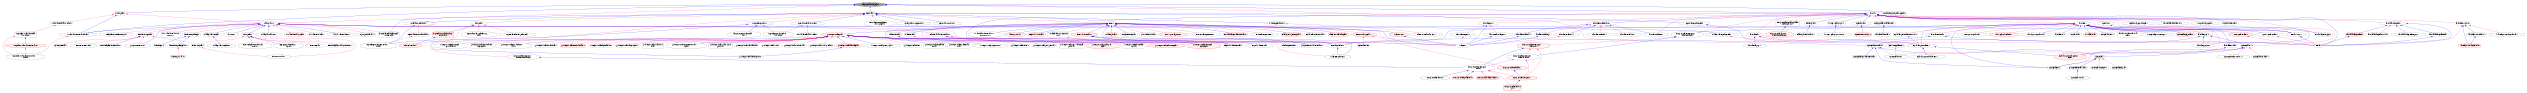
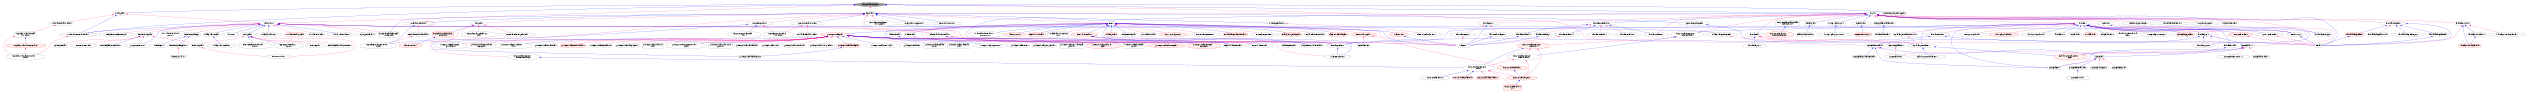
  digraph {
    node [color=grey40 fillcolor=white fontname=Helvetica fontsize=10 shape=cylinder style=filled]
    edge [color=deeppink dir=back fontname=Helvetica fontsize=10 labelfontname=Helvetica labelfontsize=10 style=solid]
    n1 [color=gray40 fillcolor=grey60 fontcolor=black height=0.2 label="StreamableRenderAsset.h" shape=octagon width=0.4]
    n2 [height=0.2 label="LandscapeComponent.h" width=0.4]
    n3 [height=0.2 label="SimpleStreamableAssetManager.h" width=0.4]
    n4 [height=0.2 label="SkeletalMesh.h" shape=octagon width=0.4]
    n5 [height=0.2 label="SkinnedMeshComponentHelper.h" shape=octagon width=0.4]
    n6 [height=0.2 label="SkinnedAsset.h" width=0.4]
    n7 [height=0.2 label="StaticMesh.h" width=0.4]
    n8 [height=0.2 label="Texture.h" shape=octagon width=0.4]
    n9 [height=0.2 label="Landscape.h" width=0.4]
    n10 [height=0.2 label="LandscapeEdit.h" width=0.4]
    n11 [height=0.2 label="LandscapeGrassWeightExporter.h" width=0.4]
    n12 [height=0.2 label="LandscapeRender.h" shape=octagon width=0.4]
    n13 [height=0.2 label="AnimationEditorUtils.h" shape=octagon width=0.4]
    n14 [height=0.2 label="ChaosFleshGenerateSurface\lBindingsNode.h" width=0.4]
    n15 [height=0.2 label="DebugSkelMeshComponent.h" width=0.4]
    n16 [height=0.2 label="EngineMinimal.h" shape=octagon width=0.4]
    n17 [height=0.2 label="EngineSharedPCH.h" shape=octagon width=0.4]
    n18 [height=0.2 label="GroomAsset.h" width=0.4]
    n19 [height=0.2 label="GroomBindingAsset.h" width=0.4]
    n20 [height=0.2 label="PreviewMeshCollection.h" shape=octagon width=0.4]
    n21 [height=0.2 label="RigLogicInstanceData.h" width=0.4]
    n22 [height=0.2 label="SAnimAttributeView.h" width=0.4]
    n23 [height=0.2 label="SCreateClothingSettingsPanel.h" shape=octagon width=0.4]
    n24 [height=0.2 label="SSkinWeightProfileImport\lOptions.h" width=0.4]
    n25 [height=0.2 label="SkelImport.h" shape=octagon width=0.4]
    n26 [height=0.2 label="SkeletalMeshBackedTarget.h" shape=octagon width=0.4]
    n27 [height=0.2 label="SkeletalMeshUpdate.h" width=0.4]
    n28 [height=0.2 label="SkeletalRenderPublic.h" shape=octagon width=0.4]
    n29 [color=red height=0.2 label="SkinWeightProfileManager.h" width=0.4]
    n30 [height=0.2 label="SkinWeightsUtilities.h" width=0.4]
    n31 [height=0.2 label="InstancedSkinnedMeshComponent\lHelper.h" shape=octagon width=0.4]
    n32 [height=0.2 label="SkinnedMeshSceneProxyDesc.h" width=0.4]
    n33 [height=0.2 label="DisplayClusterConfiguration\lTypes_OutputRemap.h" shape=octagon width=0.4]
    n34 [height=0.2 label="Editor.h" width=0.4]
    n35 [height=0.2 label="FleshAsset.h" shape=octagon width=0.4]
    n36 [height=0.2 label="InstancedStaticMesh.h" shape=octagon width=0.4]
    n37 [height=0.2 label="LightWeightInstanceStatic\lMeshManager.h" shape=octagon width=0.4]
    n38 [height=0.2 label="NaniteAssemblyDataBuilder.h" shape=octagon width=0.4]
    n39 [height=0.2 label="NaniteResourcesHelper.h" shape=octagon width=0.4]
    n40 [height=0.2 label="PhysicsDataCollection.h" width=0.4]
    n41 [height=0.2 label="StaticMeshBackedTarget.h" shape=octagon width=0.4]
    n42 [height=0.2 label="StaticMeshImportUtils.h" shape=octagon width=0.4]
    n43 [height=0.2 label="StaticMeshSceneProxyDesc.h" shape=octagon width=0.4]
    n44 [height=0.2 label="Engine.h" width=0.4]
    n45 [height=0.2 label="CurveLinearColorAtlas.h" width=0.4]
    n46 [height=0.2 label="DisplayClusterConfiguration\lTypes_PostRender.h" shape=octagon width=0.4]
    n47 [height=0.2 label="DisplayClusterShaderParameters\l_GenerateMips.h" width=0.4]
    n48 [height=0.2 label="IStereoLayers.h" width=0.4]
    n49 [height=0.2 label="ImageUtils.h" shape=octagon width=0.4]
    n50 [height=0.2 label="LandscapeProxy.h" width=0.4]
    n51 [height=0.2 label="PhysicalMaterialMask.h" width=0.4]
    n52 [height=0.2 label="SlateTextureAtlasInterface.h" shape=octagon width=0.4]
    n53 [height=0.2 label="SlateTextures.h" shape=octagon width=0.4]
    n54 [height=0.2 label="StreamableTextureResource.h" width=0.4]
    n55 [height=0.2 label="Texture2D.h" shape=octagon width=0.4]
    n56 [height=0.2 label="Texture2DDynamic.h" width=0.4]
    n57 [height=0.2 label="TextureCube.h" shape=octagon width=0.4]
    n58 [height=0.2 label="TextureExporterDDS.h" shape=octagon width=0.4]
    n59 [height=0.2 label="TextureExporterGeneric.h" shape=octagon width=0.4]
    n60 [height=0.2 label="TextureFactory.h" shape=octagon width=0.4]
    n61 [height=0.2 label="TextureReferenceResolver.h" shape=octagon width=0.4]
    n62 [height=0.2 label="TextureRenderTarget.h" shape=octagon width=0.4]
    n63 [height=0.2 label="VirtualTextureAdapter.h" shape=octagon width=0.4]
    n64 [height=0.2 label="VirtualTextureBuilder.h" width=0.4]
    n65 [height=0.2 label="LandscapeEditLayer.h" width=0.4]
    n66 [height=0.2 label="LandscapeEditorServices.h" width=0.4]
    n67 [height=0.2 label="LandscapeNotification.h" width=0.4]
    n68 [height=0.2 label="LandscapeModule.h" shape=octagon width=0.4]
    n69 [height=0.2 label="AnimationEditorViewportClient.h" width=0.4]
    n70 [height=0.2 label="SocketDragDropOp.h" width=0.4]
    n71 [height=0.2 label="UnrealEd.h" shape=octagon width=0.4]
    n72 [height=0.2 label="UnrealEdSharedPCH.h" shape=octagon width=0.4]
    n73 [height=0.2 label="GroomCache.h" shape=octagon width=0.4]
    n74 [height=0.2 label="GroomComponent.h" shape=octagon width=0.4]
    n75 [height=0.2 label="GroomCreateFollicleMaskOptions.h" width=0.4]
    n76 [height=0.2 label="GroomCreateStrandsTextures\lOptions.h" shape=octagon width=0.4]
    n77 [height=0.2 label="GroomInstance.h" width=0.4]
    n78 [height=0.2 label="NiagaraDataInterfaceHair\lStrands.h" shape=octagon width=0.4]
    n79 [height=0.2 label="GroomBindingBuilder.h" shape=octagon width=0.4]
    n80 [height=0.2 label="GroomCreateBindingOptions.h" width=0.4]
    n81 [height=0.2 label="HairStrandsCore.h" width=0.4]
    n82 [height=0.2 label="RigLogicInstanceDataPool.h" width=0.4]
    n83 [height=0.2 label="RigLogicTask.h" width=0.4]
    n84 [height=0.2 label="BakeMeshAttributeTool.h" shape=octagon width=0.4]
    n85 [height=0.2 label="SkeletalMeshUpdate.cpp" shape=octagon width=0.4]
    n86 [height=0.2 label="RigLogicAnimNext.h" width=0.4]
    n87 [color=red fillcolor="#FFF0F0" height=0.2 label="BakeMeshAttributeMapsTool\lBase.h" shape=octagon width=0.4]
    n88 [height=0.2 label="BakeMeshAttributeVertexTool.h" shape=octagon width=0.4]
    n89 [height=0.2 label="InstancedSkinnedMeshScene\lProxyDesc.h" width=0.4]
    n90 [color=red fillcolor="#FFF0F0" height=0.2 label="InstancedSkinnedMeshComponent.h" shape=octagon width=0.4]
    n91 [height=0.2 label="DisplayClusterConfiguration\lTypes.h" shape=octagon width=0.4]
    n92 [color=red fillcolor="#FFF0F0" height=0.2 label="AnimGraphNode_Base.h" shape=octagon width=0.4]
    n93 [height=0.2 label="AnimNodeEditModes.h" width=0.4]
    n94 [color=red fillcolor="#FFF0F0" height=0.2 label="BookMarkTypeActions.h" shape=octagon width=0.4]
    n95 [height=0.2 label="BrushBuilderDragDropOp.h" shape=octagon width=0.4]
    n96 [color=red fillcolor="#FFF0F0" height=0.2 label="DisplayClusterObjectRef.h" shape=octagon width=0.4]
    n97 [color=red fillcolor="#FFF0F0" height=0.2 label="EdModeInteractiveToolsContext.h" width=0.4]
    n98 [color=red fillcolor="#FFF0F0" height=0.2 label="EditorModeManager.h" shape=octagon width=0.4]
    n99 [height=0.2 label="FractureTool.cpp" width=0.4]
    n100 [color=red fillcolor="#FFF0F0" height=0.2 label="EditorViewportClient.h" shape=octagon width=0.4]
    n101 [height=0.2 label="ExportTextDragDropOp.h" shape=octagon width=0.4]
    n102 [color=red fillcolor="#FFF0F0" height=0.2 label="ExternalDirtyActorsTracker.h" width=0.4]
    n103 [height=0.2 label="GameModeInfoCustomizer.h" width=0.4]
    n104 [color=red fillcolor="#FFF0F0" height=0.2 label="LegacyEdModeInterfaces.h" width=0.4]
    n105 [height=0.2 label="MovieSceneDirectorBlueprint\lConditionUtils.h" shape=octagon width=0.4]
    n106 [height=0.2 label="MovieSceneDynamicBinding\lUtils.h" width=0.4]
    n107 [color=red fillcolor="#FFF0F0" height=0.2 label="PersonaModule.h" shape=octagon width=0.4]
    n108 [color=red fillcolor="#FFF0F0" height=0.2 label="SGraphPinNumSlider.h" width=0.4]
    n109 [height=0.2 label="SGraphPinVector2DSlider.h" width=0.4]
    n110 [height=0.2 label="SGraphPinVectorSlider.h" shape=octagon width=0.4]
    n111 [height=0.2 label="SVector2DSlider.h" width=0.4]
    n112 [color=red fillcolor="#FFF0F0" height=0.2 label="SVector4Slider.h" width=0.4]
    n113 [height=0.2 label="SVectorSlider.h" width=0.4]
    n114 [height=0.2 label="SubTrackEditorBase.h" width=0.4]
    n115 [color=red fillcolor="#FFF0F0" height=0.2 label="UnrealEdMisc.h" shape=octagon width=0.4]
    n116 [color=red fillcolor="#FFF0F0" height=0.2 label="ChaosDeformableTetrahedral\lComponent.h" width=0.4]
    n117 [color=red fillcolor="#FFF0F0" height=0.2 label="FleshComponent.h" shape=octagon width=0.4]
    n118 [height=0.2 label="ChaosFleshFleshAssetTerminal\lNode.h" shape=octagon width=0.4]
    n119 [height=0.2 label="ChaosFleshGetFleshAssetNode.h" shape=octagon width=0.4]
    n120 [height=0.2 label="HierarchicalStaticMeshScene\lProxy.h" shape=octagon width=0.4]
    n121 [height=0.2 label="InstancedStaticMeshComponent\lHelper.h" shape=octagon width=0.4]
    n122 [height=0.2 label="InstancedStaticMeshScene\lProxyDesc.h" shape=octagon width=0.4]
    n123 [height=0.2 label="StaticMeshComponentHelper.h" width=0.4]
    n124 [height=0.2 label="SetCollisionGeometryTool.h" shape=octagon width=0.4]
    n125 [height=0.2 label="SplineMeshSceneProxyDesc.h" width=0.4]
    n126 [height=0.2 label="DisplayClusterBlueprint.h" shape=octagon width=0.4]
    n127 [color=red height=0.2 label="DisplayClusterGameEngine.h" width=0.4]
    n128 [color=red fillcolor="#FFF0F0" height=0.2 label="DisplayClusterNetConnection.h" width=0.4]
    n129 [color=red fillcolor="#FFF0F0" height=0.2 label="DisplayClusterRootActor.h" shape=octagon width=0.4]
    n130 [color=red fillcolor="#FFF0F0" height=0.2 label="IDisplayClusterBlueprint\lAPI.h" width=0.4]
    n131 [height=0.2 label="AnimGraphNodeAlphaOptions.h" shape=octagon width=0.4]
    n132 [height=0.2 label="AnimGraphNodeBinding.h" width=0.4]
    n133 [height=0.2 label="AnimGraphNode_ApplyAdditive.h" width=0.4]
    n134 [height=0.2 label="AnimGraphNode_ApplyMeshSpace\lAdditive.h" width=0.4]
    n135 [color=red fillcolor="#FFF0F0" height=0.2 label="AnimGraphNode_AssetPlayer\lBase.h" shape=octagon width=0.4]
    n136 [height=0.2 label="AnimGraphNode_BlendBoneBy\lChannel.h" width=0.4]
    n137 [color=red fillcolor="#FFF0F0" height=0.2 label="AnimGraphNode_BlendListBase.h" shape=octagon width=0.4]
    n138 [color=red fillcolor="#FFF0F0" height=0.2 label="AnimGraphNode_BlendSpace\lGraphBase.h" shape=octagon width=0.4]
    n139 [height=0.2 label="AnimGraphNode_BlendSpace\lSampleResult.h" shape=octagon width=0.4]
    n140 [height=0.2 label="AnimGraphNode_ComponentTo\lLocalSpace.h" width=0.4]
    n141 [height=0.2 label="AnimGraphNode_CopyPoseFrom\lMesh.h" shape=octagon width=0.4]
    n142 [height=0.2 label="AnimGraphNode_CurveSource.h" width=0.4]
    n143 [color=red fillcolor="#FFF0F0" height=0.2 label="AnimGraphNode_CustomProperty.h" width=0.4]
    n144 [height=0.2 label="AnimGraphNode_DeadBlending.h" width=0.4]
    n145 [height=0.2 label="AnimGraphNode_Inertialization.h" width=0.4]
    n146 [height=0.2 label="AnimGraphNode_LinkedInput\lPose.h" width=0.4]
    n147 [height=0.2 label="AnimGraphNode_LocalToComponent\lSpace.h" shape=octagon width=0.4]
    n148 [height=0.2 label="AnimGraphNode_MakeDynamic\lAdditive.h" width=0.4]
    n149 [height=0.2 label="AnimGraphNode_MeshRefPose.h" width=0.4]
    n150 [height=0.2 label="AnimGraphNode_Mirror.h" width=0.4]
    n151 [height=0.2 label="AnimGraphNode_ModifyCurve.h" width=0.4]
    n152 [height=0.2 label="AnimGraphNode_MultiWayBlend.h" width=0.4]
    n153 [height=0.2 label="AnimGraphNode_PoseSnapshot.h" width=0.4]
    n154 [height=0.2 label="AnimGraphNode_RandomPlayer.h" shape=octagon width=0.4]
    n155 [color=red fillcolor="#FFF0F0" height=0.2 label="AnimGraphNode_RefPoseBase.h" width=0.4]
    n156 [height=0.2 label="AnimGraphNode_Root.h" width=0.4]
    n157 [height=0.2 label="AnimGraphNode_RotateRoot\lBone.h" width=0.4]
    n158 [height=0.2 label="AnimGraphNode_SaveCached\lPose.h" width=0.4]
    n159 [color=red fillcolor="#FFF0F0" height=0.2 label="DisplayClusterConfiguration\lTypes_ICVFX.h" shape=octagon width=0.4]
    n160 [height=0.2 label="DisplayClusterConfiguration\lTypes_Viewport.h" shape=octagon width=0.4]
    n161 [color=red fillcolor="#FFF0F0" height=0.2 label="DisplayClusterViewport\l_PostRenderSettings.h" shape=octagon width=0.4]
    n162 [height=0.2 label="StereoLayerComponent.h" width=0.4]
    n163 [height=0.2 label="Texture2DArray.cpp" shape=octagon width=0.4]
    n164 [height=0.2 label="LandscapeStreamingProxy.h" shape=octagon width=0.4]
    n165 [height=0.2 label="LandscapeSubsystem.h" width=0.4]
    n166 [height=0.2 label="PhysicalMaterialMaskImport.h" shape=octagon width=0.4]
    n167 [color=red fillcolor="#FFF0F0" height=0.2 label="TrackEditorThumbnail.h" width=0.4]
    n168 [height=0.2 label="Texture2DResource.h" width=0.4]
    n169 [height=0.2 label="BakeMeshAttributeToolCommon.h" width=0.4]
    n170 [height=0.2 label="DisplaceMeshTool.h" width=0.4]
    n171 [height=0.2 label="GeometryCollectionTexture\lNodes.h" width=0.4]
    n172 [height=0.2 label="ImportanceSamplingLibrary.h" shape=octagon width=0.4]
    n173 [color=red fillcolor="#FFF0F0" height=0.2 label="LandscapeDataAccess.h" width=0.4]
    n174 [color=red fillcolor="#FFF0F0" height=0.2 label="LightMapTexture2D.h" shape=octagon width=0.4]
    n175 [height=0.2 label="LightmapVirtualTexture.h" shape=octagon width=0.4]
    n176 [color=red fillcolor="#FFF0F0" height=0.2 label="MeshMaterialProperties.h" shape=octagon width=0.4]
    n177 [height=0.2 label="MeshPaintVirtualTexture.h" shape=octagon width=0.4]
    n178 [height=0.2 label="ShadowMapTexture2D.h" shape=octagon width=0.4]
    n179 [height=0.2 label="Texture2DArray.h" width=0.4]
    n180 [height=0.2 label="Texture2DBuilder.h" width=0.4]
    n181 [height=0.2 label="Texture2DUtil.h" width=0.4]
    n182 [height=0.2 label="TextureLightProfile.h" shape=octagon width=0.4]
    n183 [height=0.2 label="VirtualTexture.h" width=0.4]
    n184 [color=red fillcolor="#FFF0F0" height=0.2 label="VolumeTexture.h" width=0.4]
    n185 [height=0.2 label="PixelStreaming2MediaTexture.h" shape=octagon width=0.4]
    n186 [color=red fillcolor="#FFF0F0" height=0.2 label="PixelStreamingMediaTexture.h" width=0.4]
    n187 [height=0.2 label="PixelStreamingVideoSink.h" width=0.4]
    n188 [height=0.2 label="MapBuildDataRegistry.h" width=0.4]
    n189 [height=0.2 label="TextureCubeArray.h" shape=octagon width=0.4]
    n190 [height=0.2 label="TextureExporterBMP.h" shape=octagon width=0.4]
    n191 [height=0.2 label="TextureExporterEXR.h" shape=octagon width=0.4]
    n192 [height=0.2 label="TextureExporterHDR.h" width=0.4]
    n193 [height=0.2 label="TextureExporterPNG.h" shape=octagon width=0.4]
    n194 [height=0.2 label="TextureExporterTGA.h" width=0.4]
    n195 [height=0.2 label="ReimportTextureFactory.h" shape=octagon width=0.4]
    n196 [height=0.2 label="TrueTypeFontFactory.h" shape=octagon width=0.4]
    n197 [color=red fillcolor="#FFF0F0" height=0.2 label="TextureRenderTarget2D.h" width=0.4]
    n198 [height=0.2 label="TextureRenderTarget2DArray.h" shape=octagon width=0.4]
    n199 [height=0.2 label="TextureRenderTargetCube.h" width=0.4]
    n200 [height=0.2 label="TextureRenderTargetVolume.h" width=0.4]
    n1 -> n2
    n1 -> n3 [color=blue]
    n1 -> n4
    n1 -> n5 [color=blue]
    n1 -> n6 [color=blue]
    n1 -> n7
    n1 -> n8 [color=blue]
    n2 -> n9 [color=blue]
    n2 -> n10 [color=blue]
    n2 -> n11 [color=blue]
    n2 -> n12
    n4 -> n5 [color=blue]
    n4 -> n13 [color=blue]
    n4 -> n14
    n4 -> n15
    n4 -> n16 [color=blue]
    n4 -> n17
    n4 -> n18 [color=blue]
    n4 -> n19
    n4 -> n20 [color=blue]
    n4 -> n21
    n4 -> n22
    n4 -> n23
    n4 -> n24
    n4 -> n25 [color=blue]
    n4 -> n26 [color=blue]
    n4 -> n27 [color=blue]
    n4 -> n28 [color=blue]
    n4 -> n29
    n4 -> n30
    n5 -> n31
    n6 -> n4
    n6 -> n5 [color=blue]
    n6 -> n32
    n7 -> n14 [color=blue]
    n7 -> n16
-   n106 -> n17
+   n7 -> n17
    n7 -> n33
    n7 -> n34
    n7 -> n35
    n7 -> n36
    n7 -> n37
    n7 -> n38 [color=blue]
    n7 -> n39 [color=blue]
    n7 -> n40 [color=blue]
    n7 -> n41 [color=blue]
    n7 -> n42 [color=blue]
    n7 -> n43 [color=blue]
    n8 -> n17 [color=blue]
    n8 -> n44 [color=blue]
    n8 -> n45
    n8 -> n46
    n8 -> n47
    n8 -> n48 [color=blue]
    n8 -> n49
    n8 -> n50
    n8 -> n51 [color=blue]
    n8 -> n52
    n8 -> n53 [color=blue]
    n8 -> n54
    n8 -> n55
    n8 -> n56
    n8 -> n57
    n8 -> n58
    n8 -> n59 [color=blue]
    n8 -> n60
    n8 -> n61 [color=blue]
    n8 -> n62
    n8 -> n63
    n8 -> n64 [color=blue]
    n9 -> n10
    n9 -> n65
    n9 -> n66 [color=blue]
    n9 -> n67
    n15 -> n69 [color=blue]
    n15 -> n70
    n15 -> n71
    n16 -> n44 [color=blue]
    n17 -> n72 [color=blue]
    n18 -> n73
    n18 -> n74
    n18 -> n75
    n18 -> n76 [color=blue]
    n18 -> n77
    n18 -> n78 [color=blue]
    n19 -> n13
    n19 -> n77
    n19 -> n79
    n19 -> n80 [color=blue]
    n19 -> n81
    n21 -> n82 [color=blue]
    n21 -> n83 [color=blue]
    n26 -> n84
    n27 -> n85 [color=blue]
    n32 -> n89
    n33 -> n91 [color=blue]
    n34 -> n71 [color=blue]
    n34 -> n72
    n34 -> n92 [color=blue]
    n34 -> n93
    n34 -> n94
    n34 -> n95
    n34 -> n96
    n34 -> n97 [color=blue]
    n34 -> n98
    n34 -> n99 [color=blue]
    n34 -> n100 [color=blue]
    n34 -> n101
    n34 -> n102 [color=blue]
    n34 -> n103
    n34 -> n104 [color=blue]
    n34 -> n105 [color=blue]
    n34 -> n106
    n34 -> n107 [color=blue]
    n34 -> n108 [color=blue]
    n34 -> n109 [color=blue]
    n34 -> n110
    n34 -> n111
    n34 -> n112 [color=blue]
    n34 -> n113 [color=blue]
    n34 -> n114 [color=blue]
    n34 -> n115 [color=blue]
    n35 -> n116 [color=blue]
    n35 -> n117
    n35 -> n118
    n35 -> n119
    n36 -> n120 [color=blue]
    n36 -> n121 [color=blue]
    n36 -> n122
    n39 -> n39
    n39 -> n121 [color=blue]
    n39 -> n123
    n40 -> n124
    n41 -> n84 [color=blue]
    n43 -> n122
    n43 -> n125
    n46 -> n159
    n46 -> n160 [color=blue]
    n47 -> n161 [color=blue]
    n48 -> n162 [color=blue]
    n49 -> n163 [color=blue]
    n50 -> n9 [color=blue]
    n50 -> n10 [color=blue]
    n50 -> n12
    n50 -> n164
    n50 -> n165
    n51 -> n166 [color=blue]
    n53 -> n167 [color=blue]
    n54 -> n168 [color=blue]
    n55 -> n10 [color=blue]
    n55 -> n16 [color=blue]
    n55 -> n17 [color=blue]
    n55 -> n45 [color=blue]
    n55 -> n46 [color=blue]
    n55 -> n84 [color=blue]
    n55 -> n87
    n55 -> n163
    n55 -> n169
    n55 -> n170 [color=blue]
    n55 -> n171
    n55 -> n172
    n55 -> n173 [color=blue]
    n55 -> n174 [color=blue]
    n55 -> n175
    n55 -> n176
    n55 -> n177 [color=blue]
    n55 -> n178 [color=blue]
    n55 -> n179
    n55 -> n180 [color=blue]
    n55 -> n181 [color=blue]
    n55 -> n182
    n55 -> n183 [color=blue]
    n55 -> n184 [color=blue]
    n56 -> n44
    n56 -> n185
    n56 -> n186 [color=blue]
    n56 -> n187 [color=blue]
    n57 -> n44
    n57 -> n188
    n57 -> n189 [color=blue]
    n59 -> n58 [color=blue]
    n59 -> n190 [color=blue]
    n59 -> n191
    n59 -> n192 [color=blue]
    n59 -> n193
    n59 -> n194
    n60 -> n71 [color=blue]
    n60 -> n195
    n60 -> n196
    n62 -> n44 [color=blue]
    n62 -> n197 [color=blue]
    n62 -> n198 [color=blue]
    n62 -> n199 [color=blue]
    n62 -> n200
    n66 -> n68 [color=blue]
    n77 -> n74
    n82 -> n86
    n84 -> n87 [color=blue]
    n84 -> n88 [color=blue]
    n89 -> n31
    n89 -> n90 [color=blue]
    n90 -> n31
    n91 -> n126 [color=blue]
    n91 -> n127 [color=blue]
    n91 -> n128
    n91 -> n129
    n91 -> n130
    n92 -> n131 [color=blue]
    n92 -> n132
    n92 -> n133
    n92 -> n134 [color=blue]
    n92 -> n135
    n92 -> n136 [color=blue]
    n92 -> n137
    n92 -> n138 [color=blue]
    n92 -> n139
    n92 -> n140
    n92 -> n141 [color=blue]
    n92 -> n142
    n92 -> n143
    n92 -> n144
    n92 -> n145
    n92 -> n146
    n92 -> n147
    n92 -> n148
    n92 -> n149
    n92 -> n150
    n92 -> n151
    n92 -> n152
    n92 -> n153 [color=blue]
    n92 -> n154 [color=blue]
    n92 -> n155 [color=blue]
    n92 -> n156
    n92 -> n157 [color=blue]
    n92 -> n158
    n96 -> n129 [color=blue]
    n98 -> n71
    n98 -> n99
    n100 -> n69 [color=blue]
    n100 -> n71
    n100 -> n72 [color=blue]
    n111 -> n109 [color=blue]
    n113 -> n110
    n115 -> n71 [color=blue]
    n116 -> n117 [color=blue]
    n123 -> n121
    n129 -> n130 [color=blue]
    n155 -> n153 [color=blue]
    n159 -> n91 [color=blue]
    n159 -> n129
    n159 -> n160
    n160 -> n91
    n160 -> n129
    n169 -> n84
    n174 -> n44
    n178 -> n44
    n179 -> n2 [color=blue]
    n179 -> n50 [color=blue]
    n179 -> n163 [color=blue]
    n180 -> n87 [color=blue]
    n182 -> n17 [color=blue]
    n182 -> n44 [color=blue]
    n187 -> n186 [color=blue]
    n188 -> n12
    n190 -> n71
    n192 -> n71 [color=blue]
    n194 -> n71 [color=blue]
    n195 -> n71 [color=blue]
    n196 -> n71
    n197 -> n44 [color=blue]
    n199 -> n44 [color=blue]
  }
